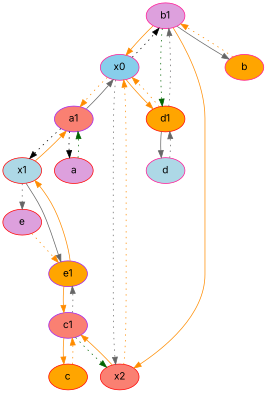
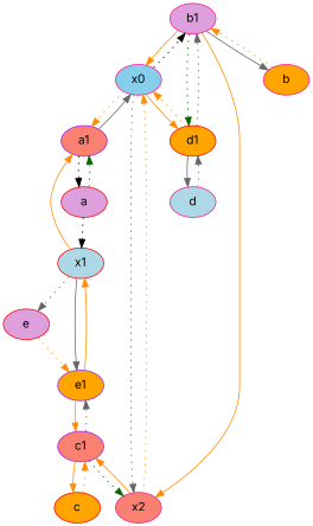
  digraph {
    fontname=Inter
    node [color=deeppink fillcolor=orange fontname=Inter style=filled]
    edge [color=darkorange fontname=Inter style=dotted]
    b1 [fillcolor=plum]
    x0 [fillcolor=skyblue]
-   x2 [color=red fillcolor=salmon]
+   x2 [fillcolor=salmon]
    d1 [color=red]
    b
    a1 [color=purple fillcolor=salmon]
    c1 [color=purple fillcolor=salmon]
    a [color=red fillcolor=plum]
    x1 [color=red fillcolor=lightblue]
    d [fillcolor=lightblue]
    e1 [color=purple]
    c [color=red]
    e [color=red fillcolor=plum]
    b1 -> x0 [style=solid]
    b1 -> x2 [style=solid]
    b1 -> d1 [color=darkgreen]
    b1 -> b [color=gray40 style=solid]
    x0 -> b1 [color=black]
    x0 -> x2 [color=gray40]
    x0 -> d1 [style=solid]
    x0 -> a1
    x2 -> x0
    x2 -> c1 [style=solid]
    d1 -> b1 [color=gray40]
    d1 -> x0
    d1 -> d [color=gray40 style=solid]
    b -> b1
    a1 -> x0 [color=gray40 style=solid]
    a1 -> a [color=black]
-   a1 -> x1 [color=black]
+   a -> x1 [color=black]
    c1 -> x2 [color=darkgreen]
    c1 -> e1 [color=gray40]
    c1 -> c [style=solid]
    a -> a1 [color=darkgreen]
    x1 -> a1 [style=solid]
    x1 -> e1 [color=gray40 style=solid]
    x1 -> e [color=gray40]
    d -> d1 [color=gray40]
    e1 -> c1 [style=solid]
    e1 -> x1 [style=solid]
    c -> c1
    e -> e1
  }
